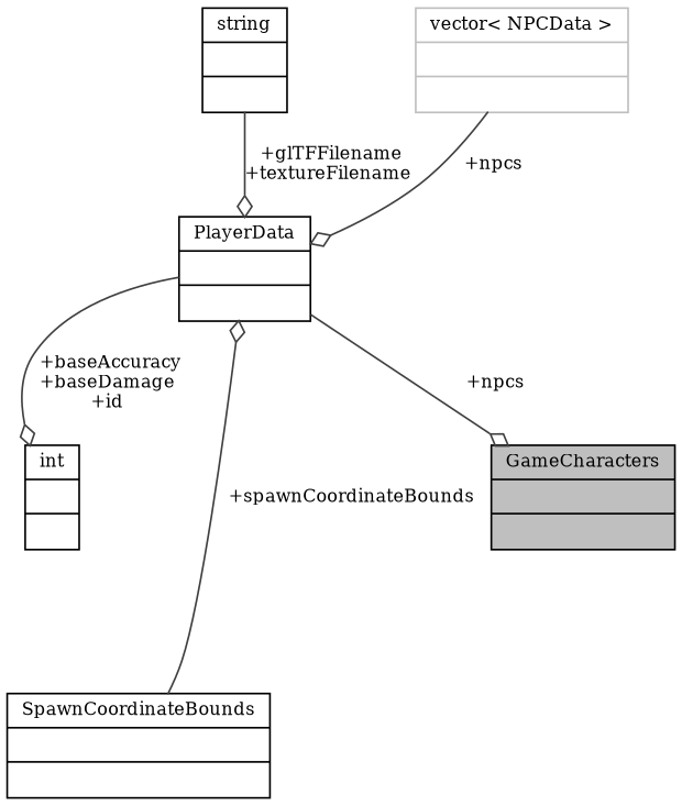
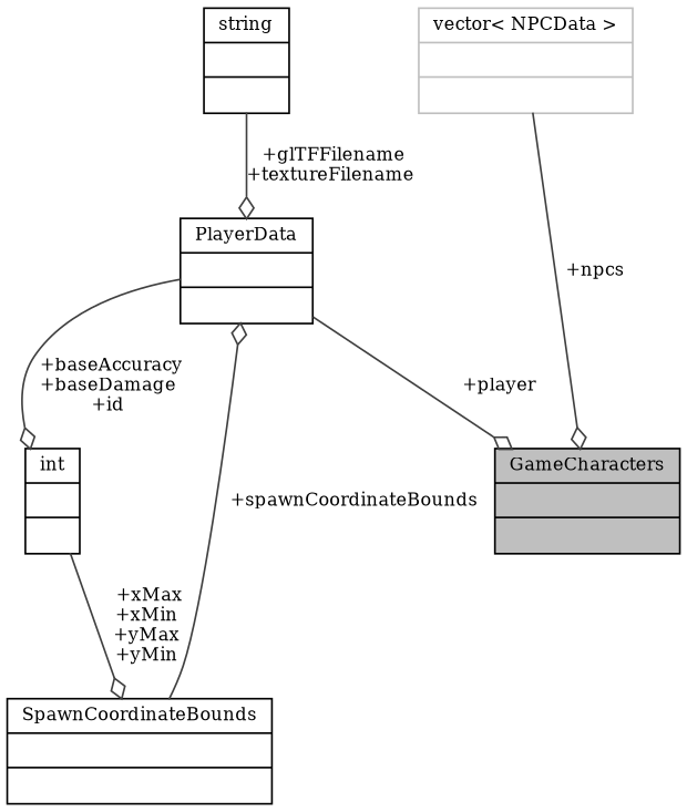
  digraph {
    fontname="DejaVu Serif"
    node [color=black fillcolor=white fontname="DejaVu Serif" fontsize=10 shape=record style=filled]
    edge [arrowhead=odiamond color=grey25 fontname="DejaVu Serif" fontsize=10 labelfontname=Helvetica labelfontsize=10 style=solid]
    n1 [fillcolor=grey75 fontcolor=black height=0.2 label="{GameCharacters\n||}" width=0.4]
    n2 [height=0.2 label="{PlayerData\n||}" width=0.4]
    n3 [height=0.2 label="{int\n||}" width=0.4]
    n4 [height=0.2 label="{SpawnCoordinateBounds\n||}" width=0.4]
    n5 [height=0.2 label="{string\n||}" width=0.4]
    n6 [color=grey75 height=0.2 label="{vector\< NPCData \>\n||}" width=0.4]
-   n2 -> n1 [label=" +npcs"]
+   n2 -> n1 [label=" +player"]
    n2 -> n3 [label=" +baseAccuracy\n+baseDamage\n+id"]
+   n3 -> n4 [label=" +xMax\n+xMin\n+yMax\n+yMin"]
    n4 -> n2 [label=" +spawnCoordinateBounds"]
    n5 -> n2 [label=" +glTFFilename\n+textureFilename"]
-   n6 -> n2 [label=" +npcs"]
+   n6 -> n1 [label=" +npcs"]
  }
